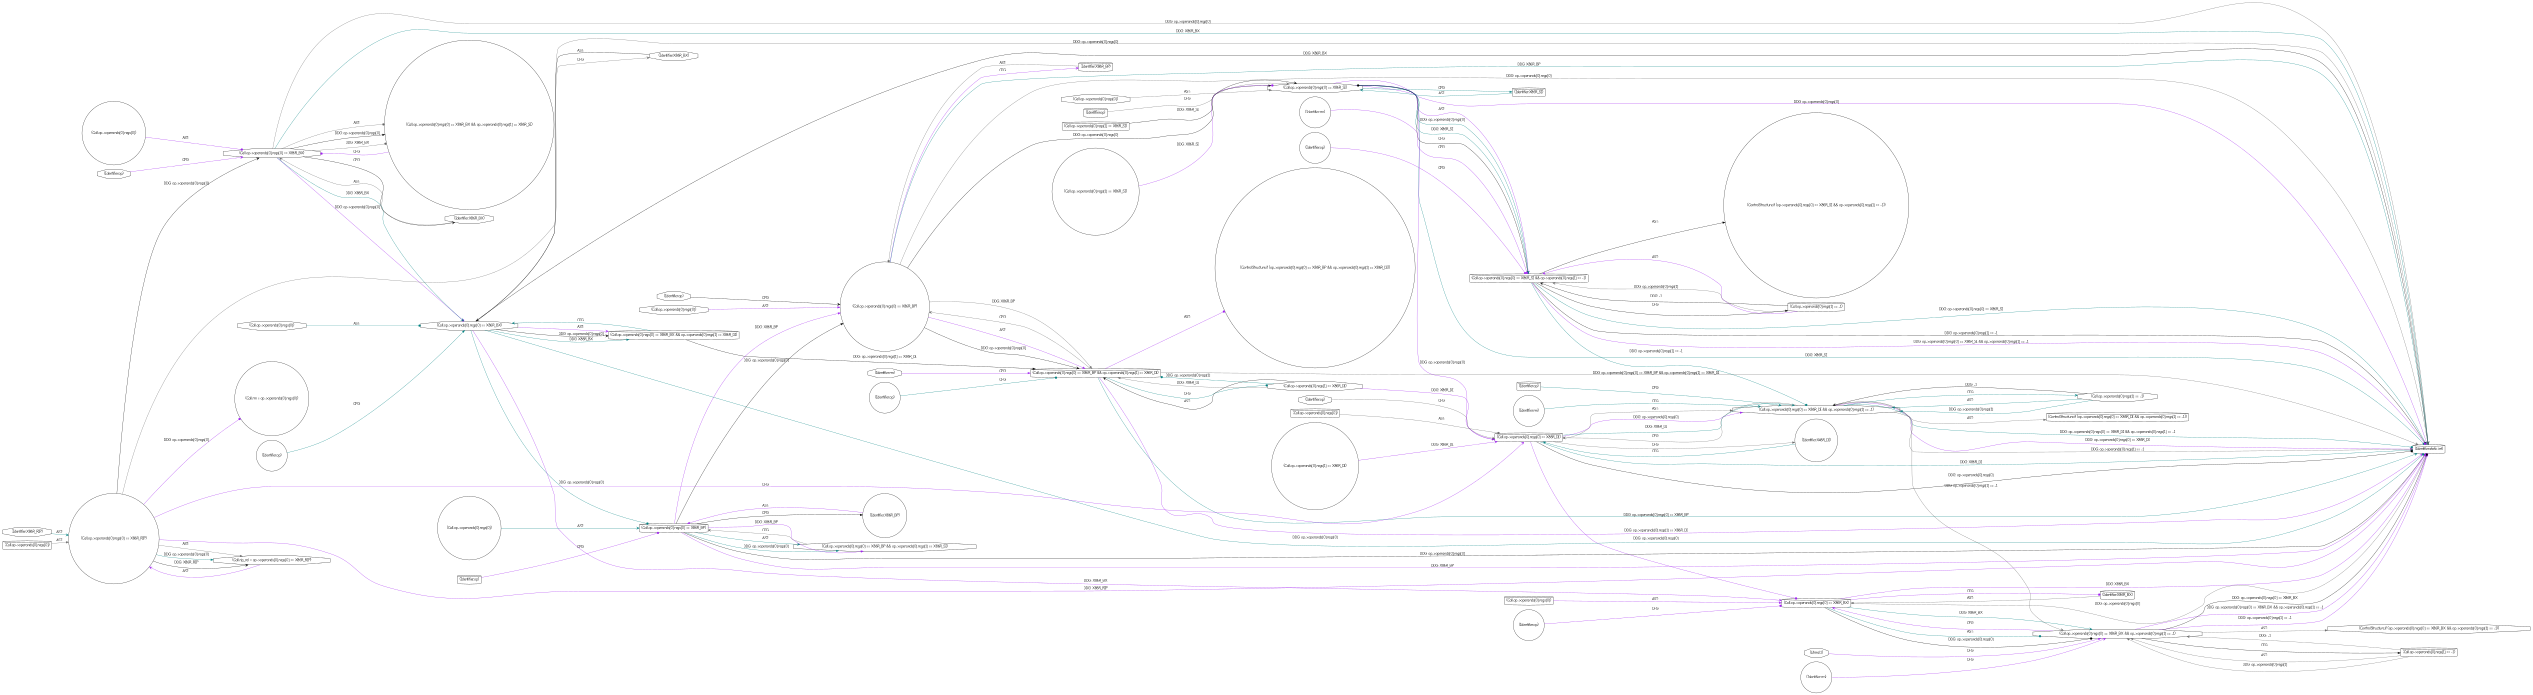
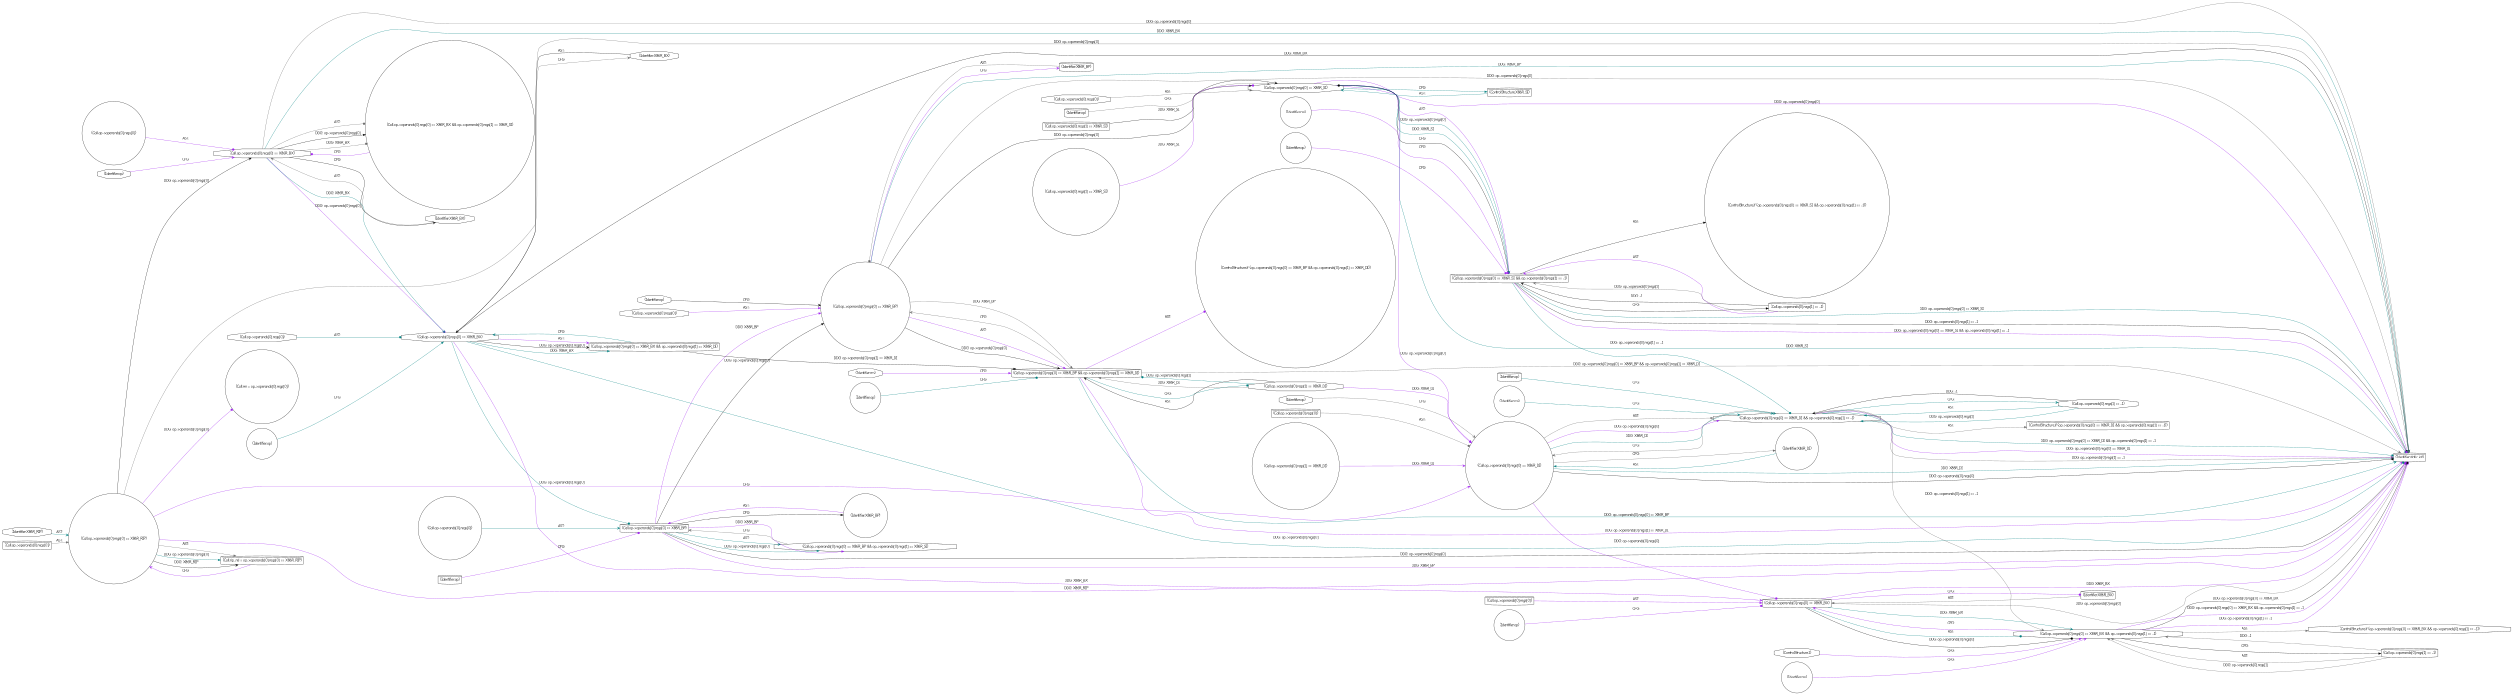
  digraph {
    fontname="Comic Neue"
    rankdir=LR
    node [fontname="Comic Neue" shape=cylinder]
    edge [arrowhead=vee color=purple fontname="Comic Neue"]
    n1 [label="(Call,op->operands[0].regs[0] == X86R_BP)" shape=circle]
    n2 [label="(Call,op->operands[0].regs[0] == X86R_BP && op->operands[0].regs[1] == X86R_DI)"]
    n3 [label="(Call,op->operands[0].regs[0] == X86R_SI)" shape=octagon]
    n4 [label="(Identifier,X86R_BP)"]
    n5 [label="(Identifier,static int)"]
    n6 [label="(ControlStructure,if (op->operands[0].regs[0] == X86R_BP && op->operands[0].regs[1] == X86R_DI))" shape=circle]
    n7 [label="(Call,op->operands[0].regs[1] == X86R_DI)" shape=octagon]
    n8 [label="(Call,op->operands[0].regs[0] == X86R_SI && op->operands[0].regs[1] == -1)"]
-   n9 [label="(Call,op->operands[0].regs[0] == X86R_DI)"]
-   n10 [label="(Identifier,X86R_SI)"]
+   n9 [label="(Call,op->operands[0].regs[0] == X86R_DI)" shape=circle]
+   n10 [label="(ControlStructure,X86R_SI)"]
    n11 [label="(Call,op->operands[0].regs[0] == X86R_BP)"]
    n12 [label="(Identifier,X86R_BP)" shape=circle]
    n13 [label="(Call,op->operands[0].regs[0] == X86R_BP && op->operands[0].regs[1] == X86R_SI)" shape=octagon]
    n14 [label="(Call,op->operands[0].regs[0] == X86R_BX)" shape=octagon]
    n15 [label="(Call,op->operands[0].regs[0] == X86R_BX)"]
    n16 [label="(Call,op->operands[0].regs[0] == X86R_BX && op->operands[0].regs[1] == X86R_DI)"]
    n17 [label="(Identifier,X86R_BX)" shape=octagon]
    n18 [label="(Call,op->operands[0].regs[0] == X86R_BX && op->operands[0].regs[1] == -1)" shape=octagon]
    n19 [label="(Identifier,X86R_BX)"]
    n20 [label="(Call,op->operands[0].regs[0] == X86R_BX)" shape=octagon]
    n21 [label="(Call,op->operands[0].regs[0] == X86R_BX && op->operands[0].regs[1] == X86R_SI)" shape=circle]
    n22 [label="(Identifier,X86R_BX)" shape=octagon]
    n23 [label="(Call,op->operands[0].regs[0] == X86R_RIP)" shape=circle]
-   n24 [label="(Call,rip_rel = op->operands[0].regs[0] == X86R_RIP)" shape=octagon]
+   n24 [label="(Call,rip_rel = op->operands[0].regs[0] == X86R_RIP)"]
    n25 [label="(Call,rm = op->operands[0].regs[0])" shape=circle]
    n26 [label="(Identifier,X86R_RIP)" shape=octagon]
    n27 [label="(Call,op->operands[0].regs[0] == X86R_DI && op->operands[0].regs[1] == -1)" shape=octagon]
    n28 [label="(Call,op->operands[0].regs[1] == -1)"]
    n29 [label="(ControlStructure,if (op->operands[0].regs[0] == X86R_SI && op->operands[0].regs[1] == -1))" shape=circle]
    n30 [label="(Identifier,X46R_DI)" shape=circle]
    n31 [label="(ControlStructure,if (op->operands[0].regs[0] == X86R_DI && op->operands[0].regs[1] == -1))"]
    n32 [label="(Call,op->operands[0].regs[1] == -1)" shape=octagon]
    n33 [label="(Call,op->operands[0].regs[1] == -1)"]
    n34 [label="(ControlStructure,if (op->operands[0].regs[0] == X86R_BX && op->operands[0].regs[1] == -1))" shape=octagon]
    n35 [label="(Call,op->operands[0].regs[1] == X86R_DI)" shape=circle]
    n36 [label="(Identifier,op)"]
    n37 [label="(Identifier,op)"]
    n38 [label="(Call,op->operands[0].regs[0])" shape=octagon]
-   n39 [label="(Literal,1)" shape=octagon]
+   n39 [label="(ControlStructure,1)" shape=octagon]
    n40 [label="(Identifier,op)" shape=circle]
    n41 [label="(Call,op->operands[0].regs[0])"]
    n42 [label="(Call,op->operands[0].regs[0])" shape=circle]
    n43 [label="(Identifier,rm)" shape=circle]
    n44 [label="(Identifier,rm)" shape=circle]
    n45 [label="(Identifier,op)" shape=octagon]
    n46 [label="(Identifier,rm)" shape=octagon]
    n47 [label="(Call,op->operands[0].regs[1] == X86R_SI)"]
    n48 [label="(Identifier,op)" shape=octagon]
    n49 [label="(Identifier,op)" shape=circle]
    n50 [label="(Call,op->operands[0].regs[1] == X86R_SI)" shape=circle]
    n51 [label="(Identifier,op)" shape=octagon]
    n52 [label="(Identifier,op)"]
    n53 [label="(Call,op->operands[0].regs[0])" shape=octagon]
    n54 [label="(Call,op->operands[0].regs[0])"]
    n55 [label="(Identifier,op)" shape=circle]
    n56 [label="(Identifier,rm)" shape=circle]
    n57 [label="(Call,op->operands[0].regs[0])" shape=octagon]
    n58 [label="(Call,op->operands[0].regs[0])" shape=circle]
    n59 [label="(Identifier,op)" shape=circle]
    n60 [label="(Call,op->operands[0].regs[0])"]
    n1 -> n2 [arrowhead=normal label="AST: "]
    n1 -> n2 [color=black label="DDG: op->operands[0].regs[0]"]
    n1 -> n2 [arrowhead=normal color=gray40 label="DDG: X86R_BP"]
    n1 -> n3 [arrowhead=normal color=black label="DDG: op->operands[0].regs[0]"]
    n1 -> n4 [label="CFG: "]
    n1 -> n5 [color=teal label="DDG: X86R_BP"]
    n1 -> n5 [color=gray40 label="DDG: op->operands[0].regs[0]"]
    n2 -> n1 [color=gray40 label="CFG: "]
    n2 -> n5 [color=gray40 label="DDG: op->operands[0].regs[0] == X86R_BP && op->operands[0].regs[1] == X86R_DI"]
    n2 -> n5 [color=teal label="DDG: op->operands[0].regs[0] == X86R_BP"]
    n2 -> n5 [label="DDG: op->operands[0].regs[1] == X86R_DI"]
    n2 -> n6 [arrowhead=dot label="AST: "]
    n2 -> n7 [arrowhead=dot color=teal label="CFG: "]
    n3 -> n5 [label="DDG: op->operands[0].regs[0]"]
    n3 -> n5 [arrowhead=dot color=teal label="DDG: X86R_SI"]
    n3 -> n8 [label="AST: "]
    n3 -> n8 [color=teal label="DDG: op->operands[0].regs[0]"]
    n3 -> n8 [arrowhead=normal color=teal label="DDG: X86R_SI"]
    n3 -> n9 [arrowhead=normal label="DDG: op->operands[0].regs[0]"]
    n3 -> n10 [arrowhead=normal color=teal label="CFG: "]
    n4 -> n1 [arrowhead=dot color=gray40 label="AST: "]
    n7 -> n2 [color=black label="AST: "]
    n7 -> n2 [arrowhead=dot color=teal label="DDG: op->operands[0].regs[1]"]
    n7 -> n2 [arrowhead=normal color=gray40 label="DDG: X86R_DI"]
    n7 -> n9 [arrowhead=normal label="DDG: X86R_DI"]
    n8 -> n3 [arrowhead=dot color=black label="CFG: "]
    n8 -> n5 [arrowhead=normal color=teal label="DDG: op->operands[0].regs[0] == X86R_SI"]
    n8 -> n5 [arrowhead=normal color=black label="DDG: op->operands[0].regs[1] == -1"]
    n8 -> n5 [arrowhead=dot label="DDG: op->operands[0].regs[0] == X86R_SI && op->operands[0].regs[1] == -1"]
    n8 -> n27 [arrowhead=dot color=teal label="DDG: op->operands[0].regs[1] == -1"]
    n8 -> n28 [arrowhead=normal color=black label="CFG: "]
    n8 -> n29 [arrowhead=normal color=black label="AST: "]
    n9 -> n5 [arrowhead=dot color=teal label="DDG: X86R_DI"]
    n9 -> n5 [arrowhead=dot color=black label="DDG: op->operands[0].regs[0]"]
    n9 -> n15 [arrowhead=dot label="DDG: op->operands[0].regs[0]"]
    n9 -> n27 [arrowhead=normal color=gray40 label="AST: "]
    n9 -> n27 [arrowhead=normal label="DDG: op->operands[0].regs[0]"]
    n9 -> n27 [color=teal label="DDG: X86R_DI"]
    n9 -> n30 [arrowhead=normal color=gray40 label="CFG: "]
    n10 -> n3 [color=teal label="AST: "]
    n11 -> n1 [arrowhead=normal color=black label="DDG: op->operands[0].regs[0]"]
    n11 -> n1 [arrowhead=normal label="DDG: X86R_BP"]
    n11 -> n5 [color=black label="DDG: op->operands[0].regs[0]"]
    n11 -> n5 [label="DDG: X86R_BP"]
    n11 -> n12 [arrowhead=normal color=black label="CFG: "]
    n11 -> n13 [color=teal label="AST: "]
    n11 -> n13 [arrowhead=normal color=teal label="DDG: op->operands[0].regs[0]"]
    n11 -> n13 [arrowhead=normal label="DDG: X86R_BP"]
    n12 -> n11 [arrowhead=normal label="AST: "]
    n13 -> n11 [color=gray40 label="CFG: "]
    n14 -> n5 [arrowhead=normal color=black label="DDG: X86R_BX"]
    n14 -> n5 [arrowhead=dot color=teal label="DDG: op->operands[0].regs[0]"]
    n14 -> n11 [arrowhead=dot color=teal label="DDG: op->operands[0].regs[0]"]
    n14 -> n15 [label="DDG: X86R_BX"]
    n14 -> n16 [label="AST: "]
    n14 -> n16 [color=black label="DDG: op->operands[0].regs[0]"]
    n14 -> n16 [arrowhead=normal color=teal label="DDG: X86R_BX"]
    n14 -> n17 [color=gray40 label="CFG: "]
    n15 -> n5 [arrowhead=normal color=gray40 label="DDG: op->operands[0].regs[0]"]
    n15 -> n5 [arrowhead=dot label="DDG: X86R_BX"]
    n15 -> n18 [arrowhead=dot color=teal label="AST: "]
    n15 -> n18 [arrowhead=dot color=black label="DDG: op->operands[0].regs[0]"]
    n15 -> n18 [color=teal label="DDG: X86R_BX"]
    n15 -> n19 [arrowhead=dot label="CFG: "]
    n16 -> n2 [arrowhead=normal color=black label="DDG: op->operands[0].regs[1] == X86R_DI"]
    n16 -> n14 [color=teal label="CFG: "]
    n17 -> n14 [color=black label="AST: "]
    n18 -> n5 [arrowhead=dot label="DDG: op->operands[0].regs[0] == X86R_BX && op->operands[0].regs[1] == -1"]
    n18 -> n5 [arrowhead=normal label="DDG: op->operands[0].regs[1] == -1"]
    n18 -> n5 [arrowhead=dot color=black label="DDG: op->operands[0].regs[0] == X86R_BX"]
    n18 -> n15 [label="CFG: "]
    n18 -> n33 [arrowhead=normal color=black label="CFG: "]
    n18 -> n34 [arrowhead=normal color=gray40 label="AST: "]
    n19 -> n15 [arrowhead=normal color=gray40 label="AST: "]
    n20 -> n5 [color=gray40 label="DDG: op->operands[0].regs[0]"]
    n20 -> n5 [color=teal label="DDG: X86R_BX"]
    n20 -> n14 [arrowhead=dot label="DDG: op->operands[0].regs[0]"]
    n20 -> n14 [color=teal label="DDG: X86R_BX"]
    n20 -> n21 [arrowhead=dot color=gray40 label="AST: "]
    n20 -> n21 [arrowhead=normal color=black label="DDG: op->operands[0].regs[0]"]
    n20 -> n21 [arrowhead=dot color=gray40 label="DDG: X86R_BX"]
    n20 -> n22 [color=black label="CFG: "]
    n21 -> n20 [arrowhead=dot label="CFG: "]
    n22 -> n20 [color=gray40 label="AST: "]
    n23 -> n5 [color=gray40 label="DDG: op->operands[0].regs[0]"]
    n23 -> n5 [arrowhead=normal label="DDG: X86R_RIP"]
    n23 -> n9 [label="CFG: "]
    n23 -> n20 [color=black label="DDG: op->operands[0].regs[0]"]
    n23 -> n24 [arrowhead=normal color=gray40 label="AST: "]
    n23 -> n24 [arrowhead=normal color=teal label="DDG: op->operands[0].regs[0]"]
    n23 -> n24 [color=black label="DDG: X86R_RIP"]
    n23 -> n25 [arrowhead=dot label="DDG: op->operands[0].regs[0]"]
-   n24 -> n23 [label="AST: "]
+   n24 -> n23 [label="CFG: "]
    n26 -> n23 [color=teal label="AST: "]
    n27 -> n5 [arrowhead=dot color=teal label="DDG: op->operands[0].regs[0] == X86R_DI && op->operands[0].regs[1] == -1"]
    n27 -> n5 [label="DDG: op->operands[0].regs[0] == X86R_DI"]
    n27 -> n5 [color=gray40 label="DDG: op->operands[0].regs[1] == -1"]
    n27 -> n9 [color=gray40 label="CFG: "]
    n27 -> n18 [color=gray40 label="DDG: op->operands[0].regs[1] == -1"]
    n27 -> n31 [arrowhead=normal color=gray40 label="AST: "]
    n27 -> n32 [color=teal label="CFG: "]
    n28 -> n8 [label="AST: "]
    n28 -> n8 [color=gray40 label="DDG: op->operands[0].regs[1]"]
    n28 -> n8 [color=black label="DDG: -1"]
-   n30 -> n9 [arrowhead=normal color=teal label="CFG: "]
+   n30 -> n9 [arrowhead=normal color=teal label="AST: "]
    n32 -> n27 [arrowhead=normal color=teal label="AST: "]
    n32 -> n27 [arrowhead=normal color=teal label="DDG: op->operands[0].regs[1]"]
    n32 -> n27 [color=black label="DDG: -1"]
    n33 -> n18 [arrowhead=normal color=gray40 label="AST: "]
    n33 -> n18 [arrowhead=normal color=gray40 label="DDG: op->operands[0].regs[1]"]
    n33 -> n18 [color=gray40 label="DDG: -1"]
    n35 -> n9 [label="DDG: X86R_DI"]
    n36 -> n3 [color=gray40 label="CFG: "]
    n37 -> n27 [color=teal label="CFG: "]
    n38 -> n14 [arrowhead=dot color=teal label="AST: "]
    n39 -> n18 [arrowhead=normal label="CFG: "]
    n40 -> n14 [arrowhead=normal color=teal label="CFG: "]
    n41 -> n15 [arrowhead=normal label="AST: "]
    n42 -> n11 [color=teal label="AST: "]
    n43 -> n8 [arrowhead=dot label="CFG: "]
    n44 -> n18 [label="CFG: "]
    n45 -> n9 [color=gray40 label="CFG: "]
    n46 -> n2 [arrowhead=normal label="CFG: "]
    n47 -> n3 [color=black label="DDG: X86R_SI"]
    n48 -> n20 [label="CFG: "]
    n49 -> n2 [arrowhead=dot color=teal label="CFG: "]
    n50 -> n3 [arrowhead=dot label="DDG: X86R_SI"]
    n51 -> n1 [color=black label="CFG: "]
    n52 -> n11 [arrowhead=dot label="CFG: "]
    n53 -> n1 [arrowhead=normal label="AST: "]
    n54 -> n23 [arrowhead=normal color=gray40 label="AST: "]
    n55 -> n8 [arrowhead=dot label="CFG: "]
    n56 -> n27 [color=teal label="CFG: "]
    n57 -> n3 [arrowhead=normal color=gray40 label="AST: "]
    n58 -> n20 [arrowhead=dot label="AST: "]
    n59 -> n15 [arrowhead=dot label="CFG: "]
    n60 -> n9 [arrowhead=dot color=gray40 label="AST: "]
  }
